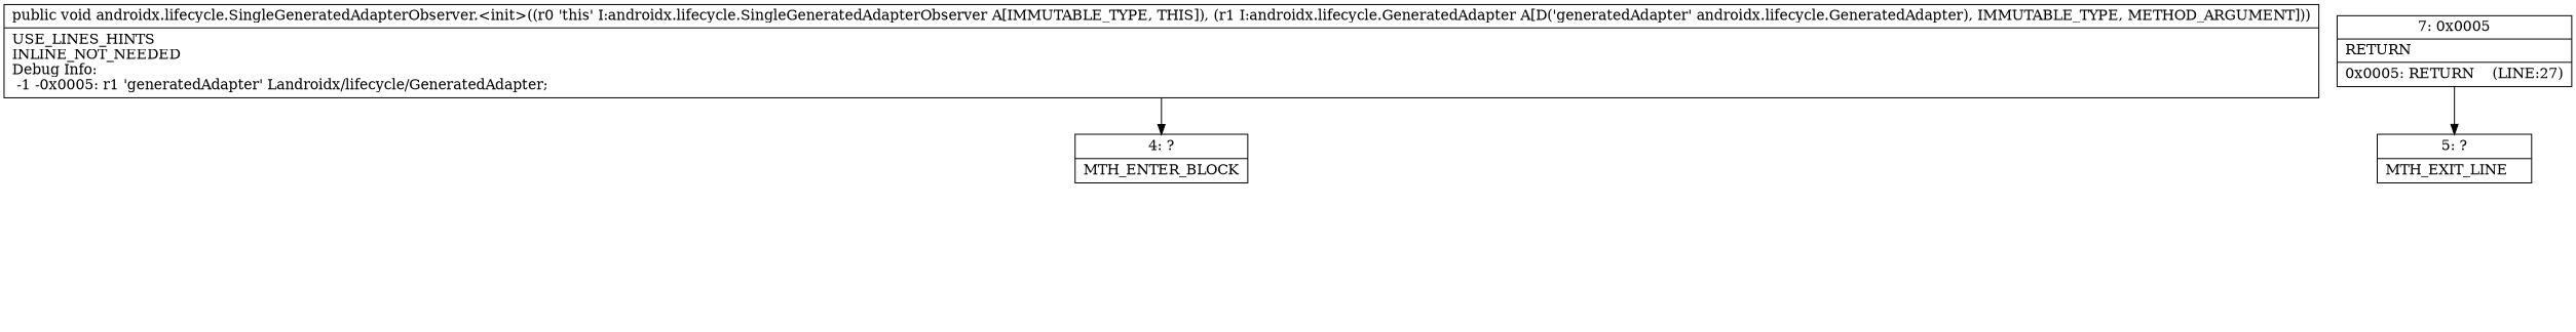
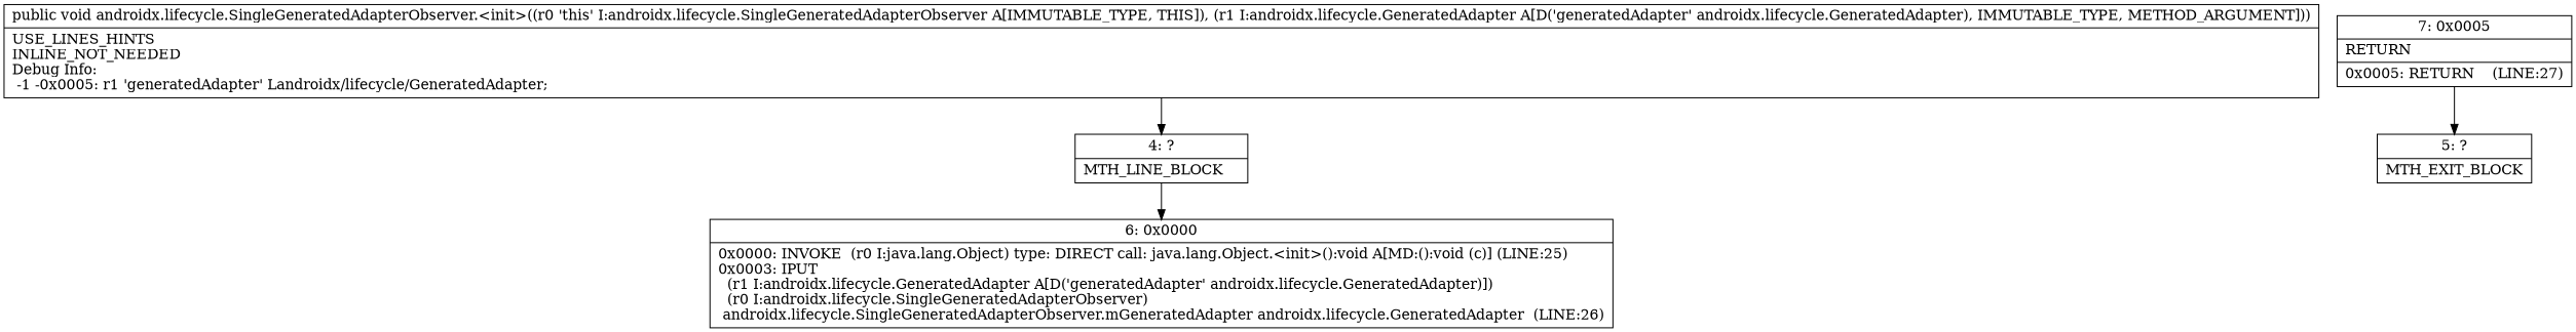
  digraph {
    node [shape=record]
-   n1 [label="{4\:\ ?|MTH_ENTER_BLOCK\l}"]
+   n1 [label="{4\:\ ?|MTH_LINE_BLOCK\l}"]
+   n2 [label="{6\:\ 0x0000|0x0000: INVOKE  (r0 I:java.lang.Object) type: DIRECT call: java.lang.Object.\<init\>():void A[MD:():void (c)] (LINE:25)\l0x0003: IPUT  \l  (r1 I:androidx.lifecycle.GeneratedAdapter A[D('generatedAdapter' androidx.lifecycle.GeneratedAdapter)])\l  (r0 I:androidx.lifecycle.SingleGeneratedAdapterObserver)\l androidx.lifecycle.SingleGeneratedAdapterObserver.mGeneratedAdapter androidx.lifecycle.GeneratedAdapter  (LINE:26)\l}"]
    n3 [label="{7\:\ 0x0005|RETURN\l|0x0005: RETURN    (LINE:27)\l}"]
-   n4 [label="{5\:\ ?|MTH_EXIT_LINE\l}"]
+   n4 [label="{5\:\ ?|MTH_EXIT_BLOCK\l}"]
    n5 [label="{public void androidx.lifecycle.SingleGeneratedAdapterObserver.\<init\>((r0 'this' I:androidx.lifecycle.SingleGeneratedAdapterObserver A[IMMUTABLE_TYPE, THIS]), (r1 I:androidx.lifecycle.GeneratedAdapter A[D('generatedAdapter' androidx.lifecycle.GeneratedAdapter), IMMUTABLE_TYPE, METHOD_ARGUMENT]))  | USE_LINES_HINTS\lINLINE_NOT_NEEDED\lDebug Info:\l  \-1 \-0x0005: r1 'generatedAdapter' Landroidx\/lifecycle\/GeneratedAdapter;\l}"]
+   n1 -> n2
    n3 -> n4
    n5 -> n1
  }
